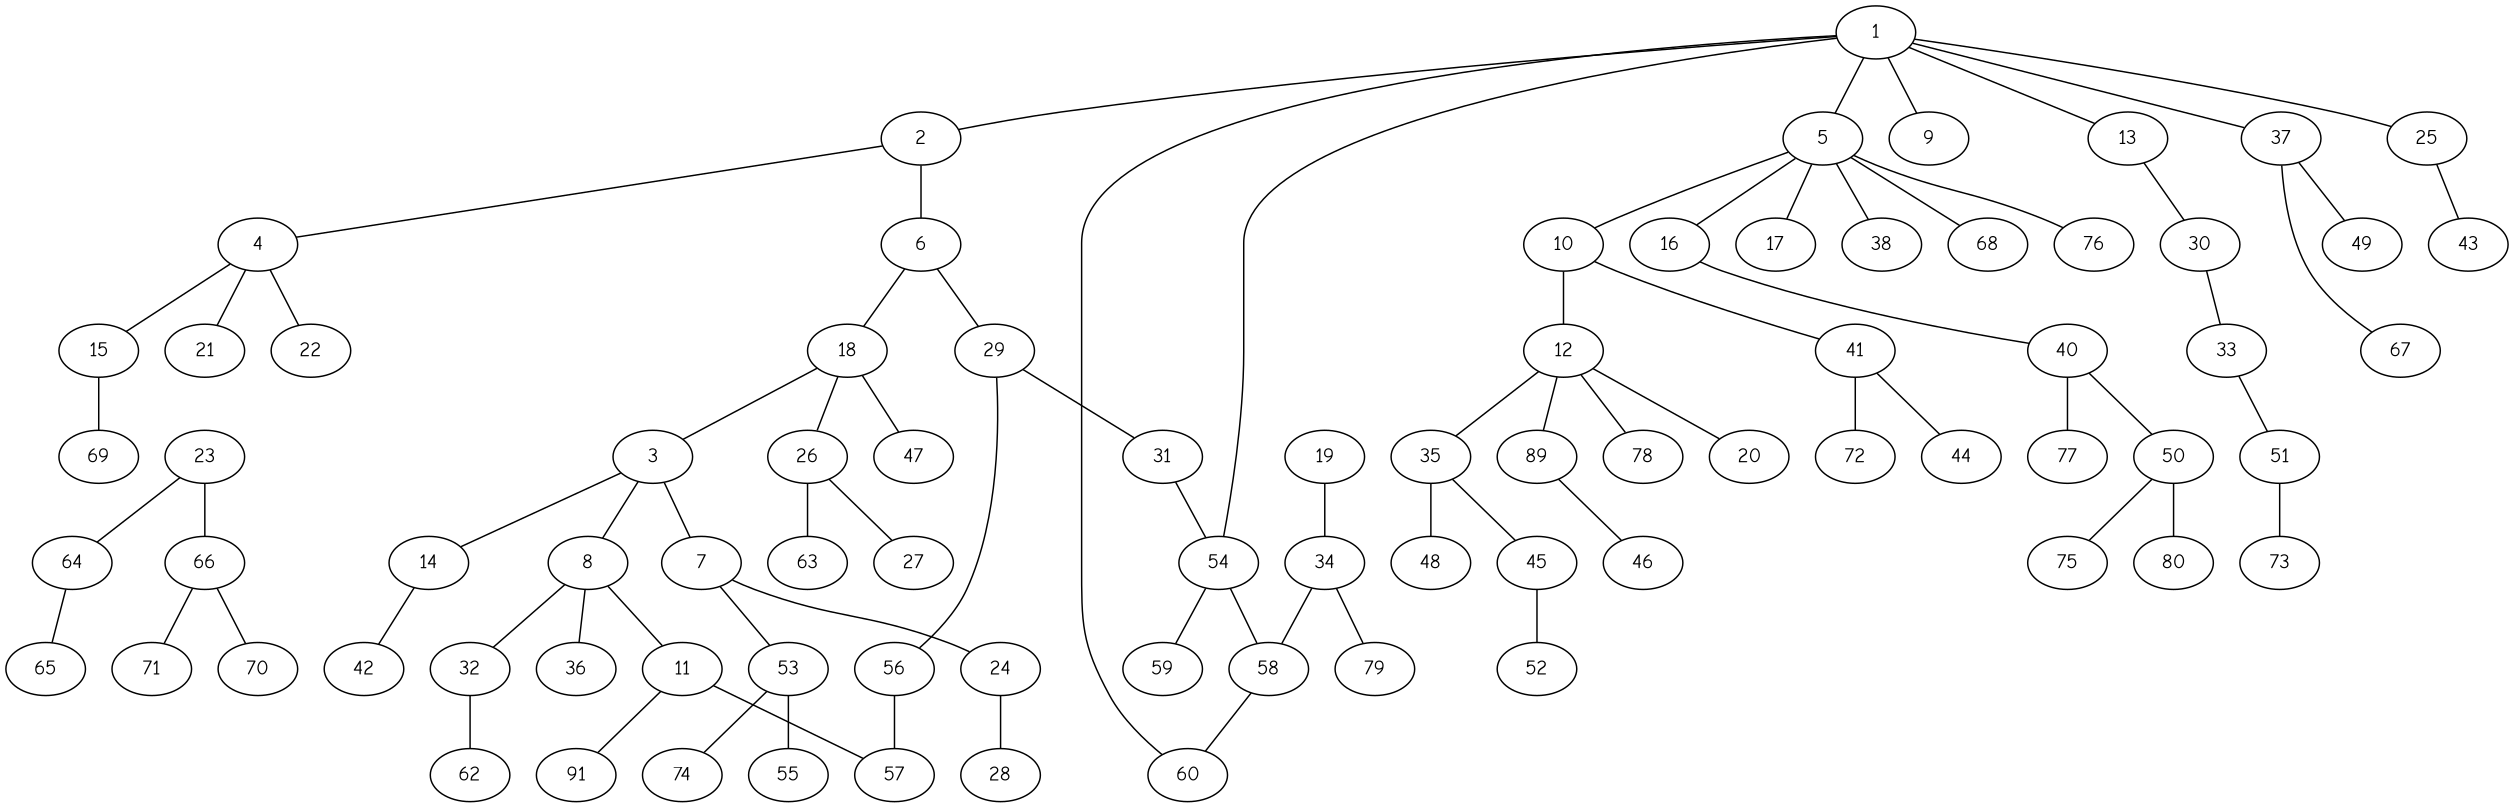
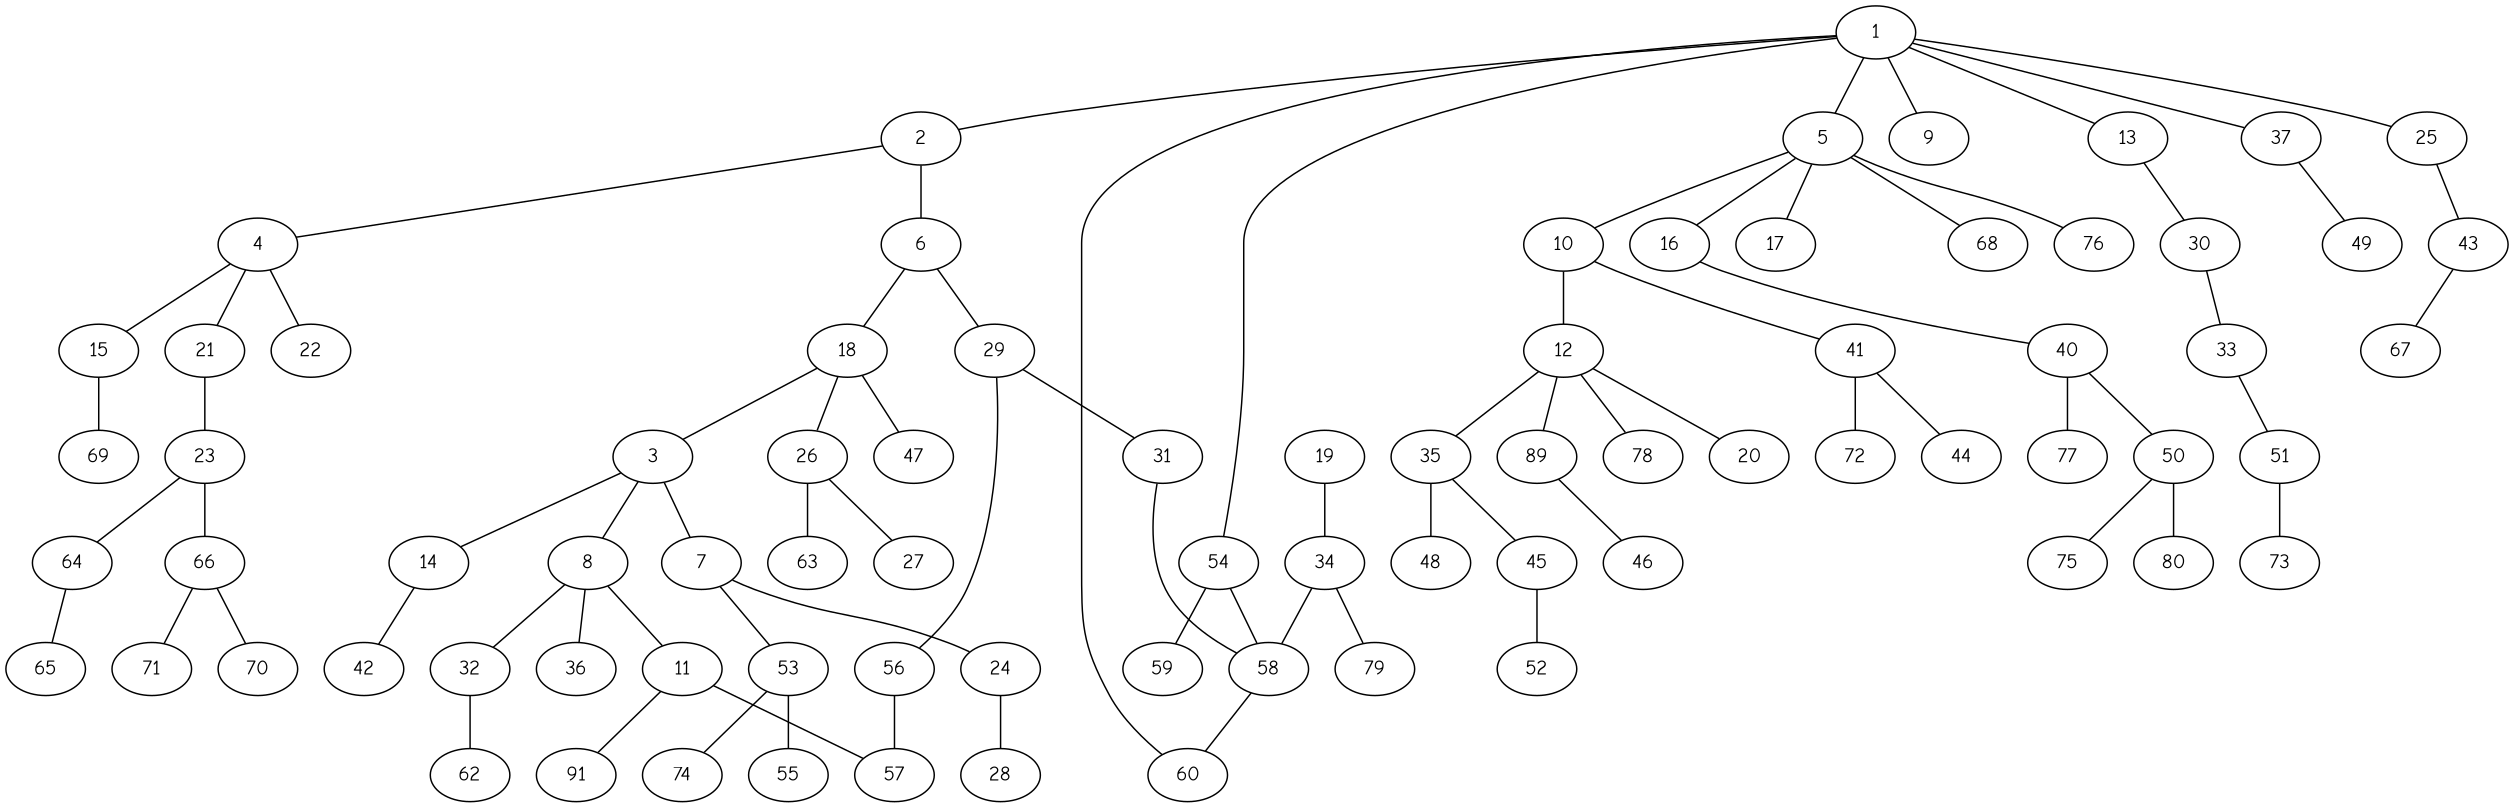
  graph {
    fontname="Comic Neue"
    node [fontname="Comic Neue"]
    edge [fontname="Comic Neue"]
    1
    2
    5
    9
    13
    25
    37
    54
    60
    4
    6
    10
    16
    17
-   38
    68
    76
    30
    43
    49
    67
    58
    59
    3
    7
    8
    14
    15
    21
    22
    18
    29
    12
    41
    40
    33
    24
    53
    11
    32
    36
    42
    69
    23
    26
    47
    31
    56
    28
    55
    74
    57
    n53 [label=91]
    62
    64
    66
    20
    35
    n59 [label=89]
    78
    44
    72
    19
    34
    50
    77
    27
    63
    45
    48
    46
    52
    51
    79
    75
    80
    65
    70
    71
    73
    1 -- 2
    1 -- 5
    1 -- 9
    1 -- 13
    1 -- 25
    1 -- 37
    1 -- 54
    1 -- 60
    2 -- 4
    2 -- 6
    5 -- 10
    5 -- 16
    5 -- 17
-   5 -- 38
    5 -- 68
    5 -- 76
    13 -- 30
    25 -- 43
    37 -- 49
-   37 -- 67
+   43 -- 67
    54 -- 58
    54 -- 59
    4 -- 15
    4 -- 21
    4 -- 22
    6 -- 18
    6 -- 29
    10 -- 12
    10 -- 41
    16 -- 40
    30 -- 33
    58 -- 60
    3 -- 7
    3 -- 8
    3 -- 14
    7 -- 24
    7 -- 53
    8 -- 11
    8 -- 32
    8 -- 36
    14 -- 42
    15 -- 69
+   21 -- 23
    18 -- 3
    18 -- 26
    18 -- 47
    29 -- 31
    29 -- 56
    12 -- 20
    12 -- 35
    12 -- n59
    12 -- 78
    41 -- 44
    41 -- 72
    40 -- 50
    40 -- 77
    33 -- 51
    24 -- 28
    53 -- 55
    53 -- 74
    11 -- 57
    11 -- n53
    32 -- 62
    23 -- 64
    23 -- 66
    26 -- 27
    26 -- 63
-   31 -- 54
+   31 -- 58
    56 -- 57
    64 -- 65
    66 -- 70
    66 -- 71
    35 -- 45
    35 -- 48
    n59 -- 46
    19 -- 34
    34 -- 58
    34 -- 79
    50 -- 75
    50 -- 80
    45 -- 52
    51 -- 73
  }
